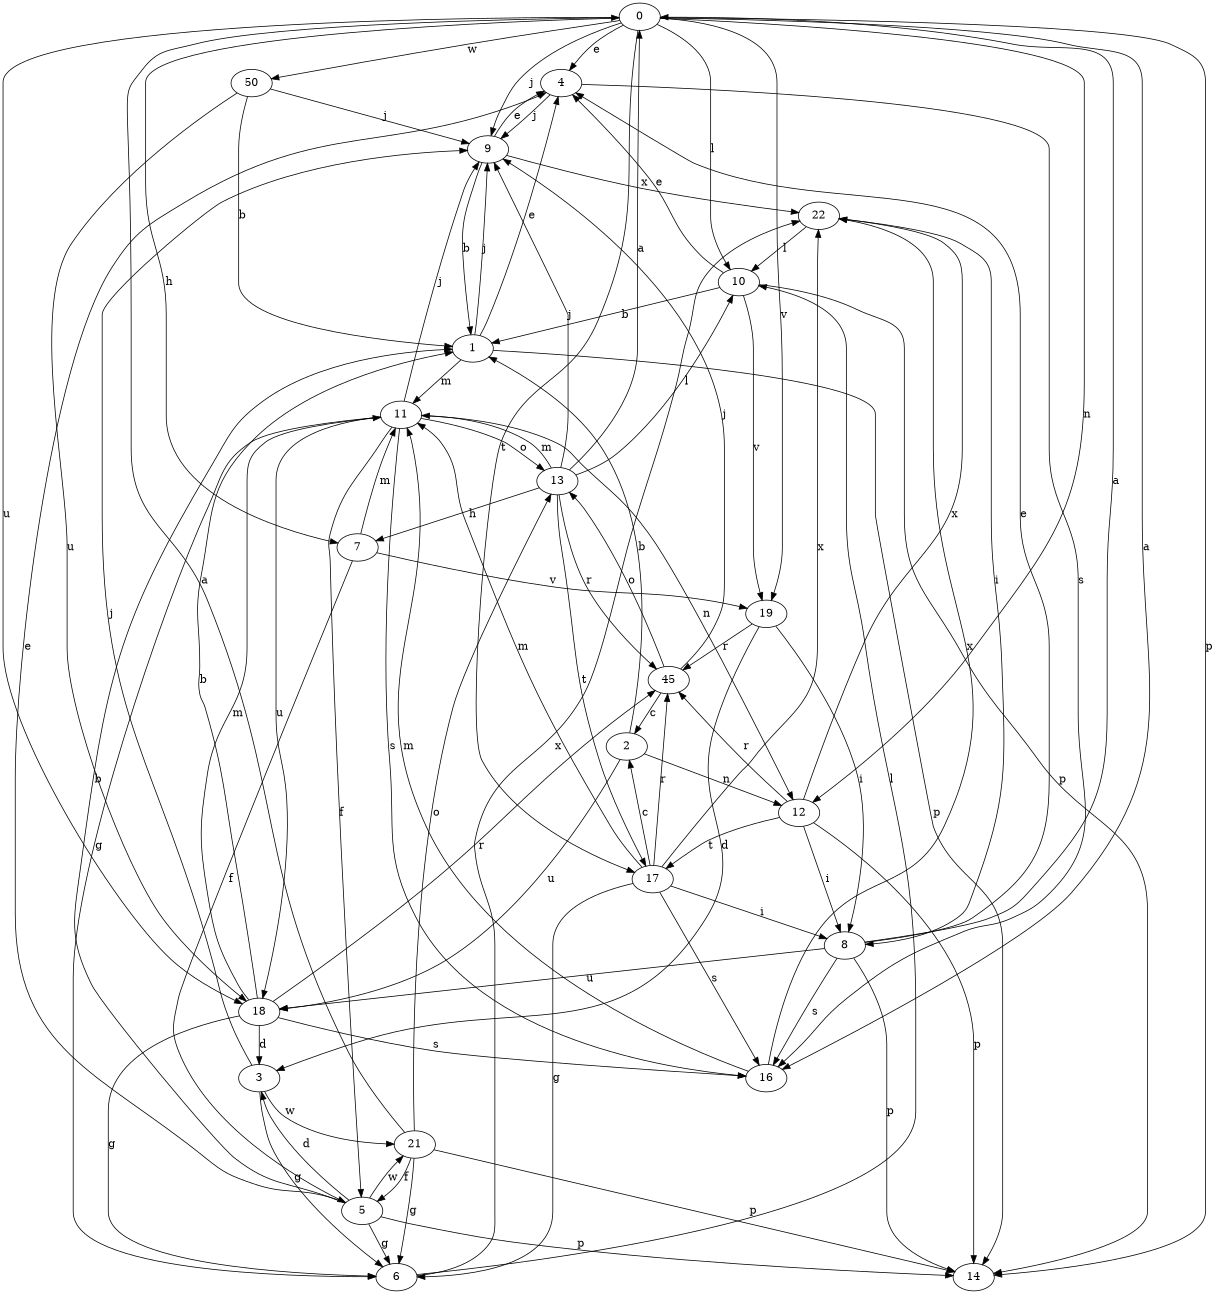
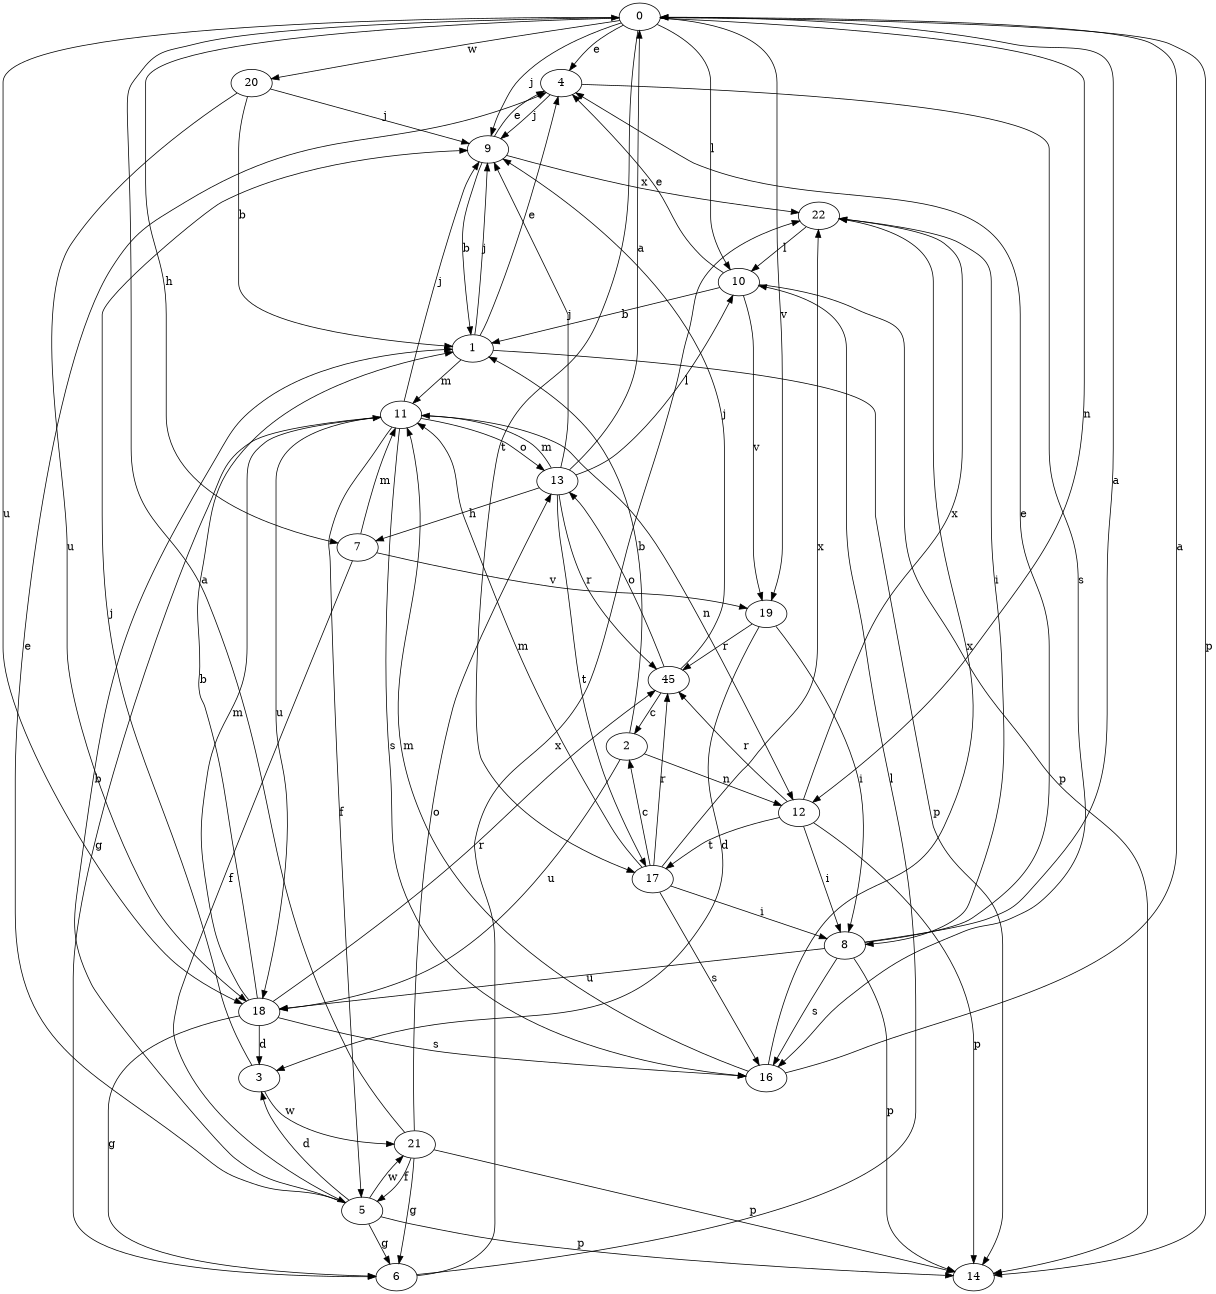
  strict digraph {
    0
    4
    7
    9
    10
    12
    14
    17
    18
    19
-   20 [label=50]
+   20
    16
    11
    5
    1
    22
    8
    n18 [label=45]
    2
    6
    3
    13
    21
    0 -> 4 [label=e]
    0 -> 7 [label=h]
    0 -> 9 [label=j]
    0 -> 10 [label=l]
    0 -> 12 [label=n]
    0 -> 14 [label=p]
    0 -> 17 [label=t]
    0 -> 18 [label=u]
    0 -> 19 [label=v]
    0 -> 20 [label=w]
    4 -> 9 [label=j]
    4 -> 16 [label=s]
    7 -> 19 [label=v]
    7 -> 11 [label=m]
    7 -> 5 [label=f]
    9 -> 4 [label=e]
    9 -> 1 [label=b]
    9 -> 22 [label=x]
    10 -> 4 [label=e]
    10 -> 14 [label=p]
    10 -> 19 [label=v]
    10 -> 1 [label=b]
    12 -> 14 [label=p]
    12 -> 17 [label=t]
    12 -> 22 [label=x]
    12 -> 8 [label=i]
    12 -> n18 [label=r]
    17 -> 16 [label=s]
    17 -> 11 [label=m]
    17 -> 22 [label=x]
    17 -> 8 [label=i]
    17 -> n18 [label=r]
    17 -> 2 [label=c]
-   17 -> 6 [label=g]
    18 -> 16 [label=s]
    18 -> 11 [label=m]
    18 -> 1 [label=b]
    18 -> n18 [label=r]
    18 -> 6 [label=g]
    18 -> 3 [label=d]
    19 -> 8 [label=i]
    19 -> n18 [label=r]
    19 -> 3 [label=d]
    20 -> 9 [label=j]
    20 -> 18 [label=u]
    20 -> 1 [label=b]
-   0 -> 16 [label=a]
+   16 -> 0 [label=a]
    16 -> 11 [label=m]
    16 -> 22 [label=x]
    11 -> 9 [label=j]
    11 -> 12 [label=n]
    11 -> 18 [label=u]
    11 -> 16 [label=s]
    11 -> 5 [label=f]
    11 -> 6 [label=g]
    11 -> 13 [label=o]
    5 -> 4 [label=e]
    5 -> 14 [label=p]
    5 -> 1 [label=b]
    5 -> 6 [label=g]
    5 -> 3 [label=d]
    5 -> 21 [label=w]
    1 -> 4 [label=e]
    1 -> 9 [label=j]
    1 -> 14 [label=p]
    1 -> 11 [label=m]
    22 -> 10 [label=l]
    22 -> 8 [label=i]
    8 -> 0 [label=a]
    8 -> 4 [label=e]
    8 -> 14 [label=p]
    8 -> 18 [label=u]
    8 -> 16 [label=s]
    n18 -> 9 [label=j]
    n18 -> 2 [label=c]
    n18 -> 13 [label=o]
    2 -> 12 [label=n]
    2 -> 18 [label=u]
    2 -> 1 [label=b]
    6 -> 10 [label=l]
    6 -> 22 [label=x]
    3 -> 9 [label=j]
-   3 -> 6 [label=g]
    3 -> 21 [label=w]
    13 -> 0 [label=a]
    13 -> 7 [label=h]
    13 -> 9 [label=j]
    13 -> 10 [label=l]
    13 -> 17 [label=t]
    13 -> 11 [label=m]
    13 -> n18 [label=r]
    21 -> 0 [label=a]
    21 -> 14 [label=p]
    21 -> 5 [label=f]
    21 -> 6 [label=g]
    21 -> 13 [label=o]
  }
